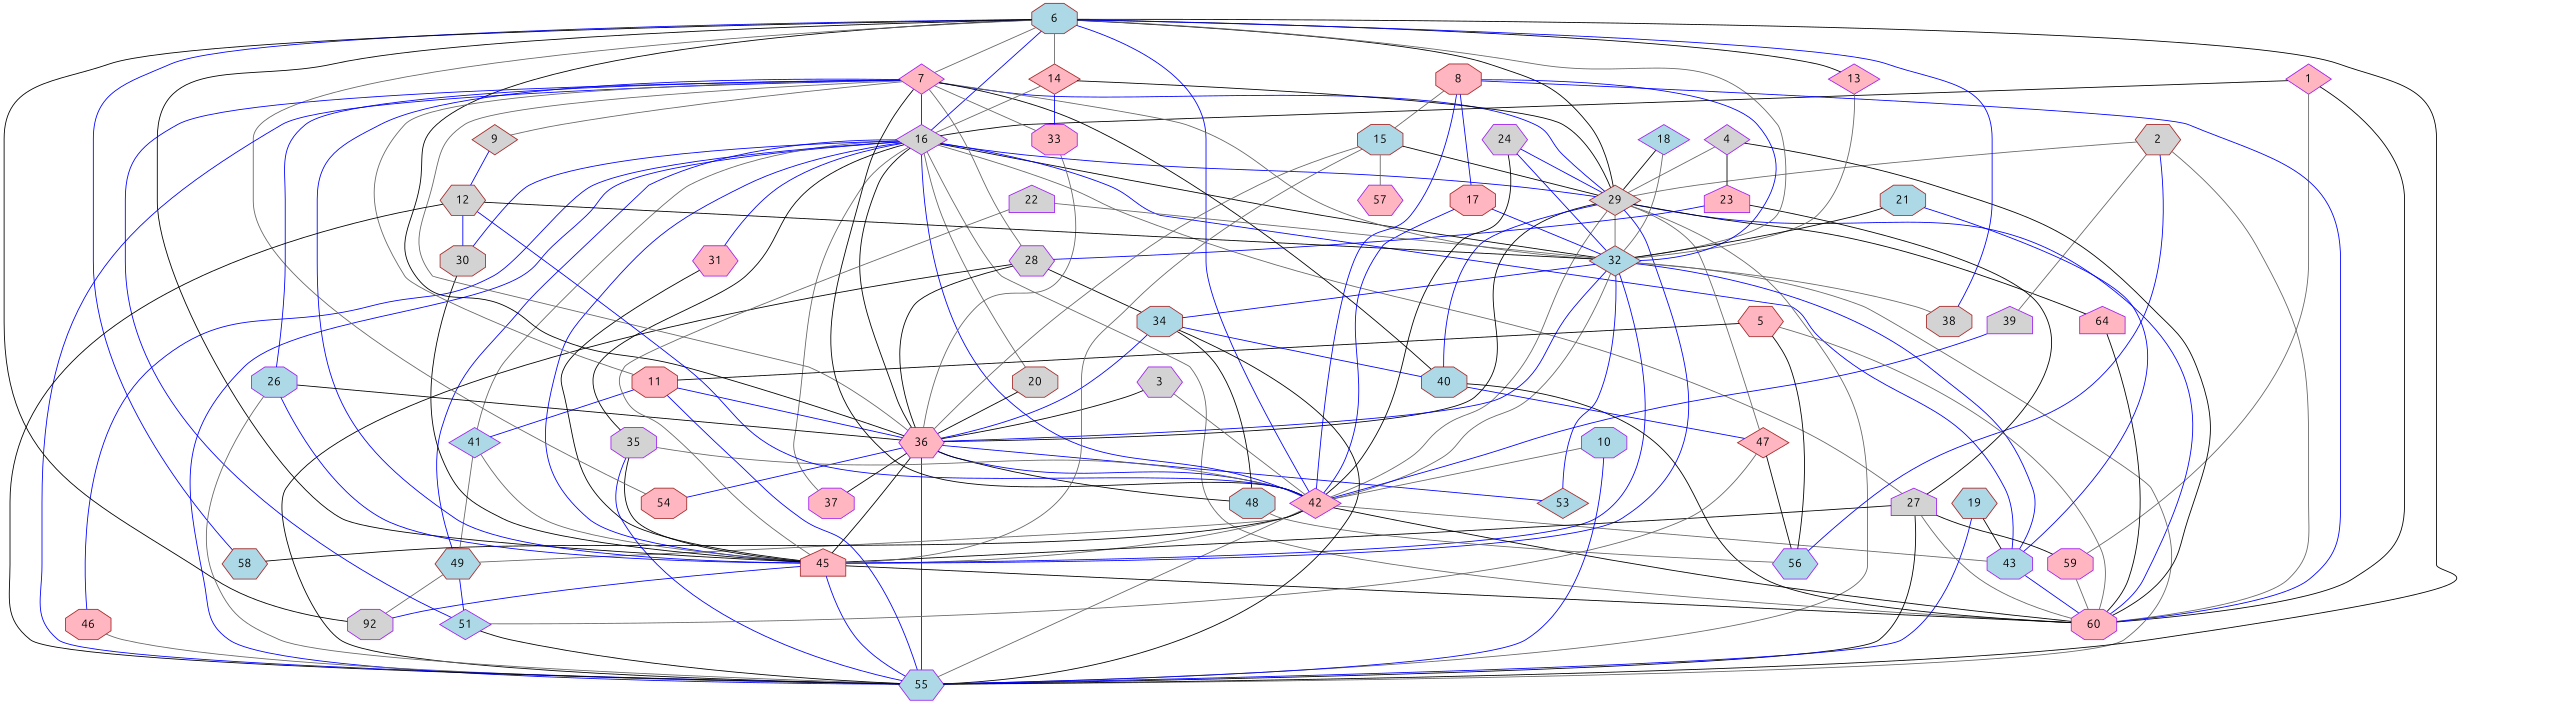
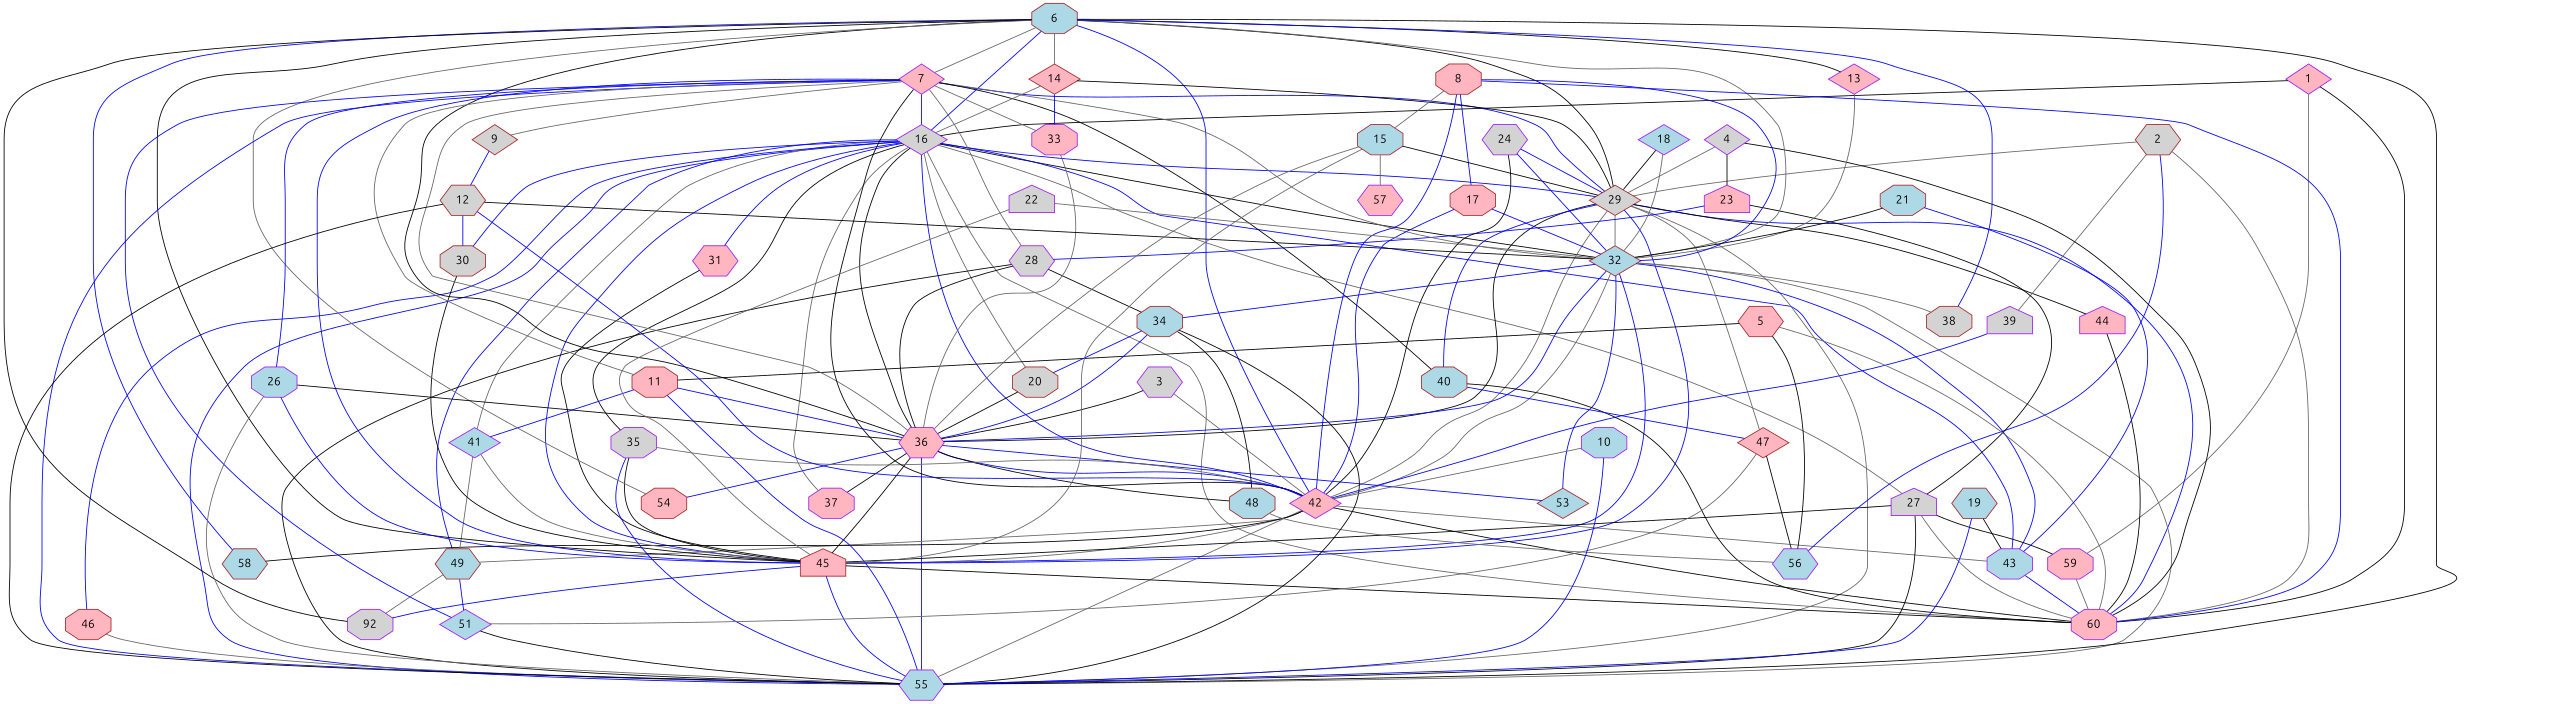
  graph {
    fontname=Ubuntu
    node [color=purple fillcolor=lightpink fontname=Ubuntu shape=octagon style=filled]
    edge [color=blue fontname=Ubuntu weight=1.0]
    1 [shape=diamond]
    16 [fillcolor=lightgrey shape=diamond]
    59
    60
    29 [color=brown fillcolor=lightgrey shape=diamond]
    36 [shape=hexagon]
    42 [shape=diamond]
    32 [color=brown fillcolor=lightblue shape=diamond]
    45 [color=brown shape=house]
    55 [fillcolor=lightblue shape=hexagon]
    41 [fillcolor=lightblue shape=diamond]
    30 [color=brown fillcolor=lightgrey]
    20 [color=brown fillcolor=lightgrey]
    27 [fillcolor=lightgrey shape=house]
    31 [shape=hexagon]
    35 [fillcolor=lightgrey]
    37
    43 [fillcolor=lightblue]
    46 [color=brown]
    49 [color=brown fillcolor=lightblue shape=hexagon]
    2 [color=brown fillcolor=lightgrey shape=hexagon]
    39 [fillcolor=lightgrey shape=house]
    56 [fillcolor=lightblue shape=hexagon]
    40 [color=brown fillcolor=lightblue]
-   44 [shape=house label=64]
+   44 [shape=house]
    47 [color=brown shape=diamond]
    3 [fillcolor=lightgrey shape=hexagon]
    54 [color=brown]
    53 [color=brown fillcolor=lightblue shape=diamond]
    48 [color=brown fillcolor=lightblue]
    58 [color=brown fillcolor=lightblue shape=hexagon]
    4 [fillcolor=lightgrey shape=diamond]
    23 [shape=house]
    28 [fillcolor=lightgrey shape=hexagon]
    5 [color=brown shape=hexagon]
    11 [color=brown]
    6 [color=brown fillcolor=lightblue]
    7 [shape=diamond]
    13 [shape=diamond]
    14 [color=brown shape=diamond]
    38 [color=brown fillcolor=lightgrey]
    n42 [fillcolor=lightgrey label=92]
    9 [color=brown fillcolor=lightgrey shape=diamond]
    26 [fillcolor=lightblue]
    33
    51 [fillcolor=lightblue shape=diamond]
    34 [color=brown fillcolor=lightblue]
    12 [color=brown fillcolor=lightgrey shape=hexagon]
    8 [color=brown]
    15 [color=brown fillcolor=lightblue]
    17 [color=brown]
    57 [shape=hexagon]
    10 [fillcolor=lightblue]
    18 [fillcolor=lightblue shape=diamond]
    19 [color=brown fillcolor=lightblue shape=hexagon]
    21 [color=brown fillcolor=lightblue]
    22 [fillcolor=lightgrey shape=house]
    24 [fillcolor=lightgrey shape=hexagon]
    1 -- 16 [color=black]
    1 -- 59 [color=gray40]
    1 -- 60 [color=black]
    16 -- 60 [color=gray40]
    16 -- 29 [weight=3.0]
    16 -- 36 [color=black]
    16 -- 42
    16 -- 32 [color=black]
    16 -- 45
    16 -- 55
    16 -- 41 [color=gray40]
    16 -- 30
    16 -- 20 [color=gray40]
    16 -- 27 [color=gray40]
    16 -- 31
    16 -- 35 [color=black]
    16 -- 37 [color=gray40]
    16 -- 43
    16 -- 46
    16 -- 49
    59 -- 60 [color=gray40]
    29 -- 60
    29 -- 36 [color=black weight=4.0]
    29 -- 42 [color=gray40 weight=2.0]
    29 -- 32 [color=gray40 weight=4.0]
    29 -- 45 [weight=3.0]
    29 -- 55 [color=gray40 weight=4.0]
    29 -- 40
    29 -- 44 [color=black]
    29 -- 47 [color=gray40]
    36 -- 42
    36 -- 45 [color=black weight=2.0]
    36 -- 55
    36 -- 37 [color=black]
    36 -- 54
    36 -- 53
    36 -- 48 [color=black]
    42 -- 60 [color=black]
    42 -- 45 [color=gray40 weight=3.0]
    42 -- 55 [color=gray40]
    42 -- 43 [color=gray40]
    42 -- 49 [color=gray40]
    42 -- 58 [color=black]
    32 -- 36
    32 -- 42 [color=gray40]
    32 -- 45
    32 -- 55 [color=gray40]
    32 -- 43
    32 -- 53
    32 -- 38 [color=gray40]
    32 -- 34
    45 -- 60 [color=black]
    45 -- 55
    45 -- n42
    41 -- 45 [color=gray40]
    41 -- 49 [color=gray40]
    30 -- 45 [color=black]
    20 -- 36 [color=black]
    27 -- 59 [color=black]
    27 -- 60 [color=gray40]
    27 -- 45 [color=black]
    27 -- 55 [color=black]
    31 -- 45 [color=black]
    35 -- 42 [color=gray40]
    35 -- 45 [color=black]
    35 -- 55
    43 -- 60
    46 -- 55 [color=gray40]
    49 -- n42 [color=gray40]
    49 -- 51
    2 -- 60 [color=gray40]
    2 -- 29 [color=gray40]
    2 -- 39 [color=gray40]
    2 -- 56
    39 -- 42
    40 -- 60 [color=black]
    40 -- 47
    44 -- 60 [color=black]
    47 -- 56 [color=black]
    47 -- 51 [color=gray40]
    3 -- 36 [color=black]
    3 -- 42 [color=gray40]
    48 -- 56 [color=gray40]
    4 -- 60 [color=black]
    4 -- 29 [color=gray40]
    4 -- 23 [color=black]
    23 -- 27 [color=black]
    23 -- 28
    28 -- 36 [color=black]
    28 -- 55 [color=black]
    28 -- 34 [color=black]
    5 -- 60 [color=gray40]
    5 -- 56 [color=black]
    5 -- 11 [color=black]
    11 -- 36
    11 -- 55
    11 -- 41
    6 -- 16 [weight=2.0]
    6 -- 29 [color=black weight=4.0]
    6 -- 36 [color=black]
    6 -- 42
    6 -- 32 [color=gray40]
    6 -- 45 [color=black]
    6 -- 55 [color=black]
    6 -- 54 [color=gray40]
    6 -- 58
    6 -- 7 [color=gray40]
    6 -- 13 [color=black]
    6 -- 14 [color=gray40]
    6 -- 38
    6 -- n42 [color=black weight=2.0]
    7 -- 16
    7 -- 29 [weight=2.0]
    7 -- 36 [color=gray40]
    7 -- 42 [color=black]
    7 -- 32 [color=gray40 weight=2.0]
    7 -- 45
    7 -- 55 [weight=2.0]
    7 -- 40 [color=black weight=2.0]
    7 -- 28 [color=gray40]
    7 -- 11 [color=gray40]
    7 -- 9 [color=gray40]
    7 -- 26
    7 -- 33 [color=gray40]
    7 -- 51
    13 -- 32 [color=gray40]
    14 -- 16 [color=gray40]
    14 -- 29 [color=black]
    14 -- 33
    9 -- 12
    26 -- 36 [color=black]
    26 -- 45
    26 -- 55 [color=gray40]
    33 -- 36 [color=gray40]
    51 -- 55 [color=black]
    34 -- 36
    34 -- 55 [color=black weight=2.0]
-   34 -- 40
+   34 -- 20
    34 -- 48 [color=black]
    12 -- 42
    12 -- 32 [color=black]
    12 -- 55 [color=black weight=2.0]
    12 -- 30
    8 -- 60
    8 -- 42
    8 -- 32
    8 -- 15 [color=gray40]
    8 -- 17
    15 -- 29 [color=black]
    15 -- 36 [color=gray40]
    15 -- 45 [color=gray40]
    15 -- 57 [color=gray40]
    17 -- 42
    17 -- 32
    10 -- 42 [color=gray40]
    10 -- 55
    18 -- 29 [color=black]
    18 -- 32 [color=gray40]
    19 -- 55
    19 -- 43 [color=black]
    21 -- 32 [color=black]
    21 -- 43
    22 -- 32 [color=gray40]
    22 -- 45 [color=gray40]
    24 -- 29
    24 -- 42 [color=black]
    24 -- 32
  }
